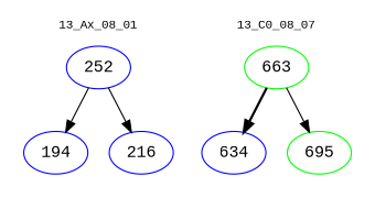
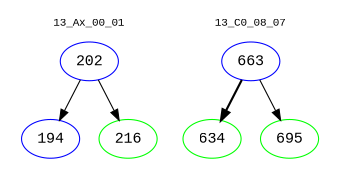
  digraph {
    fontname="Liberation Mono"
    node [color=blue fontname="Liberation Mono"]
    edge [color=black fontname="Liberation Mono" style=solid]
-   n1 [label=252]
+   n1 [label=202]
    n2 [label=194]
-   n3 [label=216]
-   n4 [color=green label=663]
-   n5 [label=634]
+   n3 [color=green label=216]
+   n4 [label=663]
+   n5 [color=green label=634]
    n6 [color=green label=695]
    subgraph cluster_1 {
      color=white
      fontsize=10
-     label="13_Ax_08_01"
+     label="13_Ax_00_01"
      n1
      n2
      n3
    }
    subgraph cluster_2 {
      color=white
      fontsize=10
      label="13_C0_08_07"
      n4
      n5
      n6
    }
    n1 -> n2
    n1 -> n3
    n4 -> n5 [style=bold]
    n4 -> n6
  }
